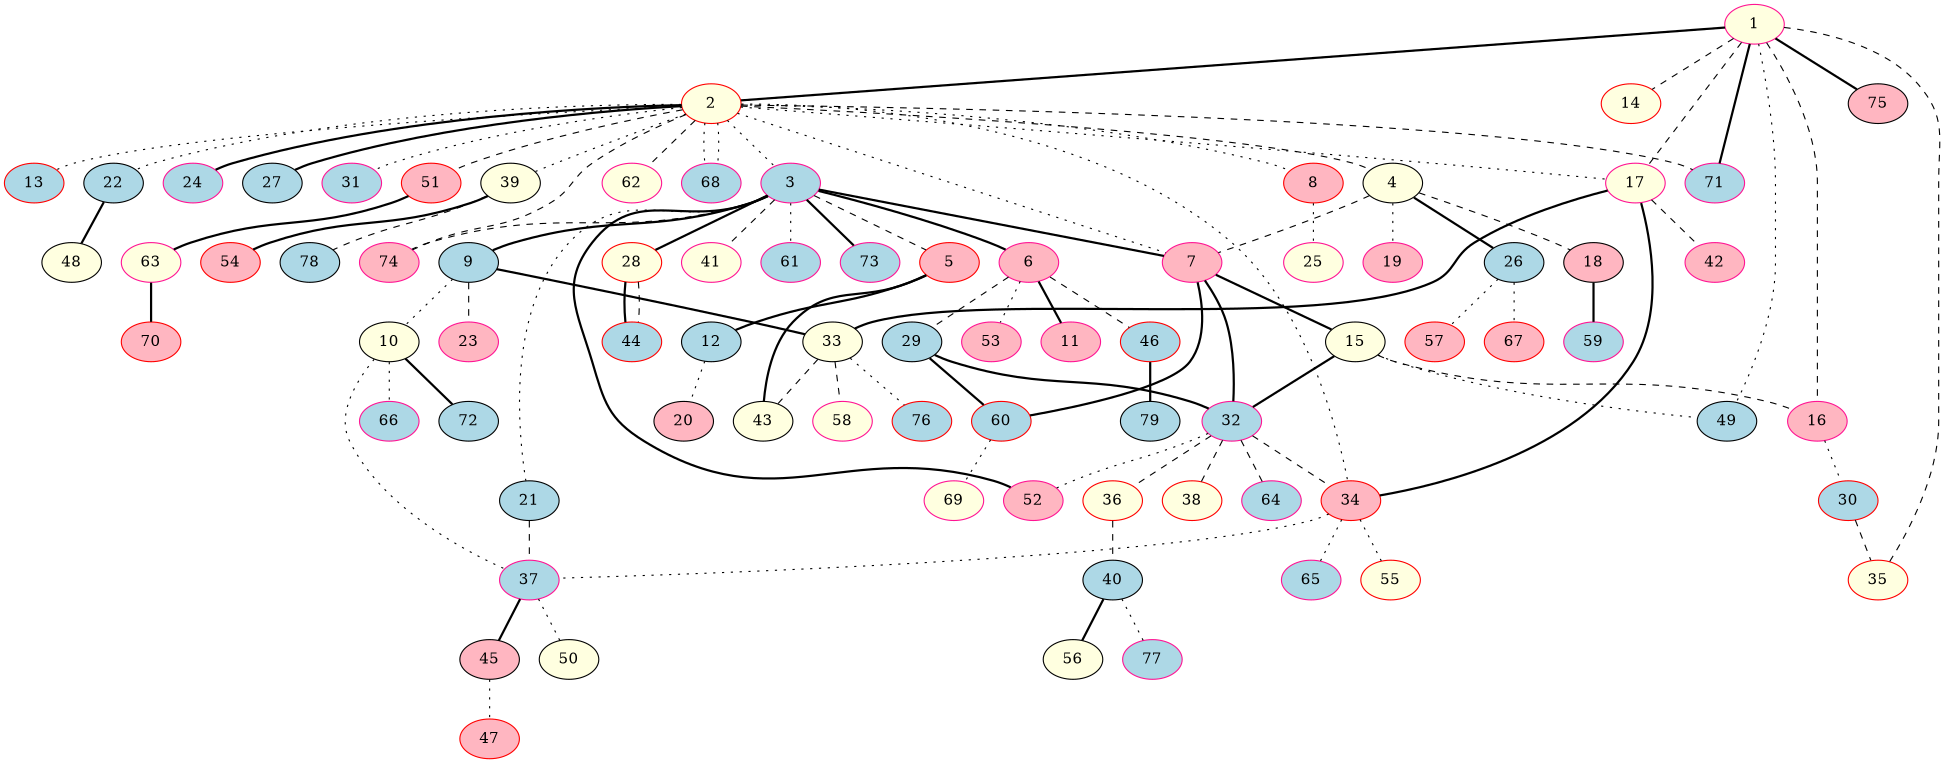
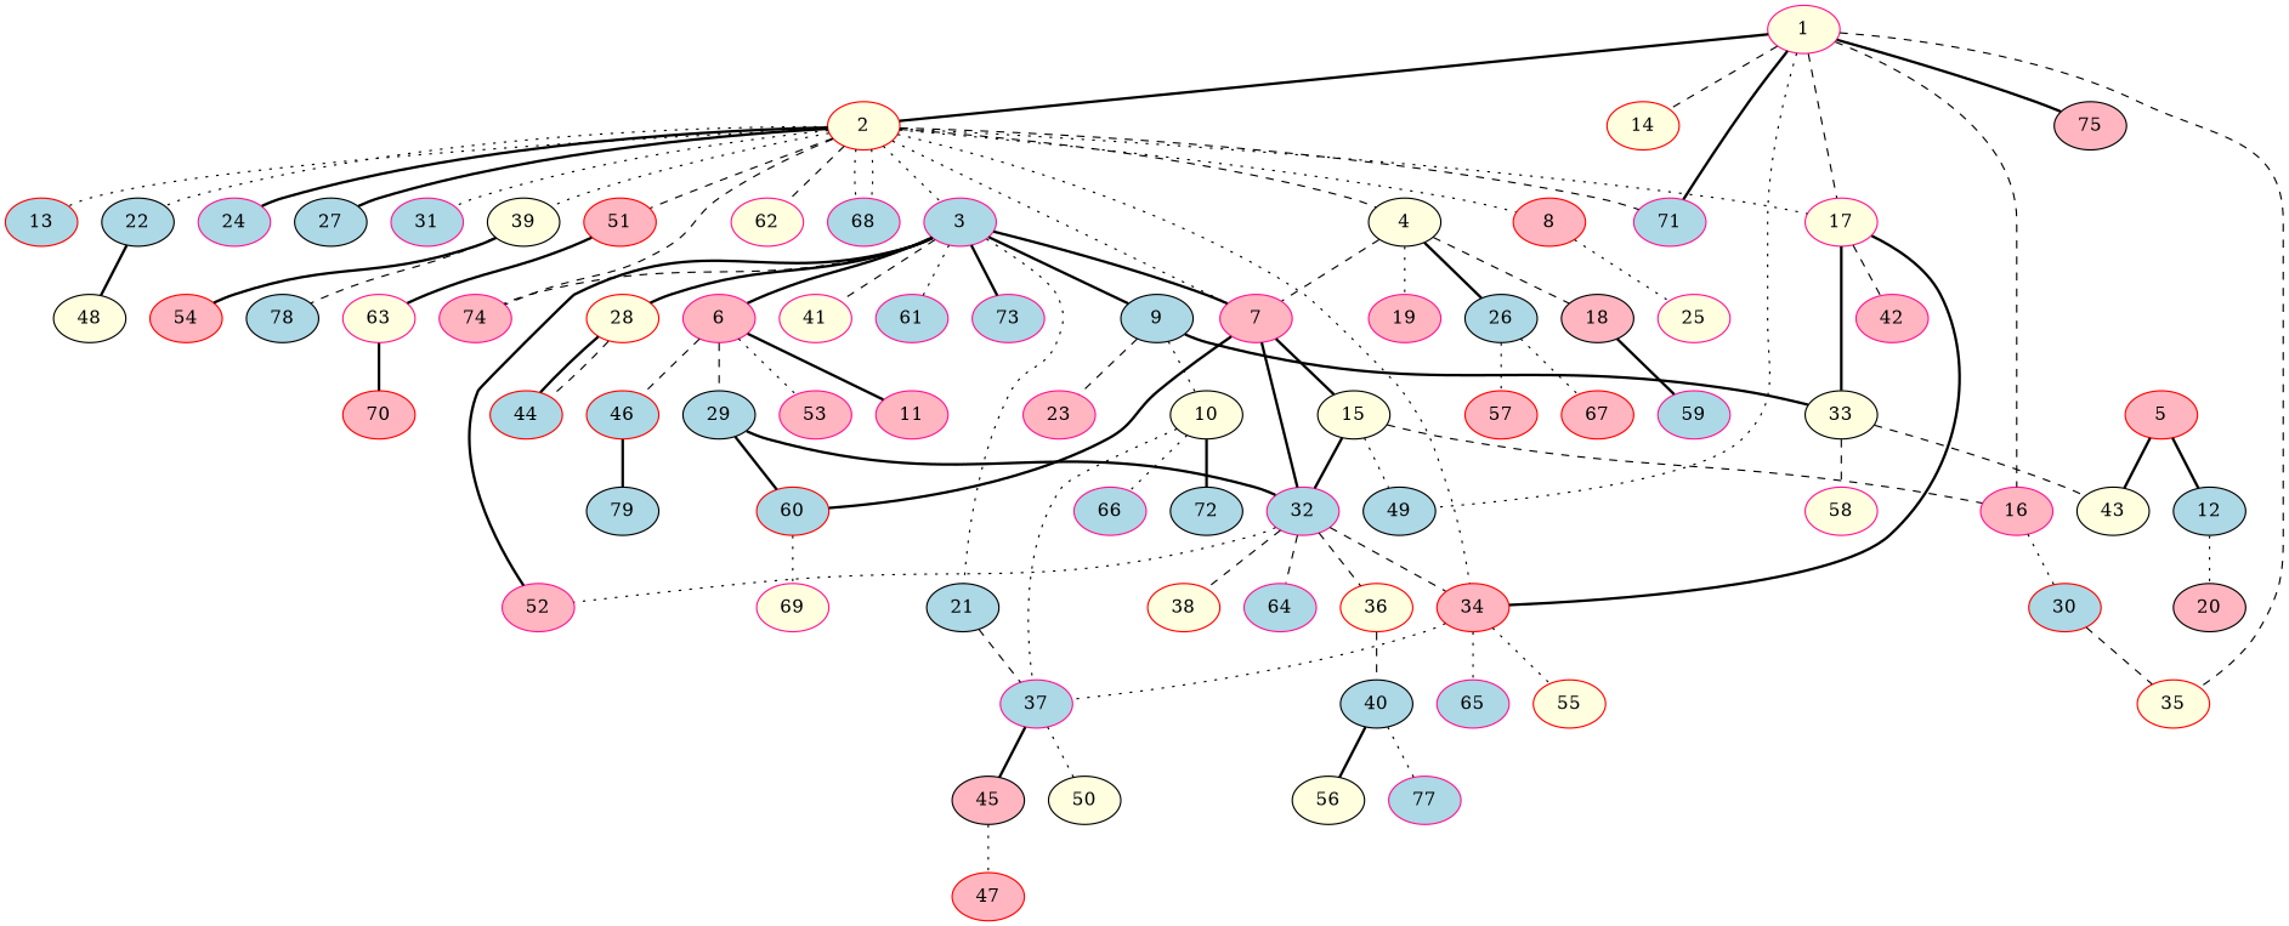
  graph {
    fontname="DejaVu Serif"
    node [color=deeppink fillcolor=lightblue fontname="DejaVu Serif" style=filled]
    edge [fontname="DejaVu Serif" style=bold]
    1 [fillcolor=lightyellow]
    2 [color=red fillcolor=lightyellow]
    14 [color=red fillcolor=lightyellow]
    16 [fillcolor=lightpink]
    17 [fillcolor=lightyellow]
    49 [color=black]
    71
    75 [color=black fillcolor=lightpink]
    35 [color=red fillcolor=lightyellow]
    3
    4 [color=black fillcolor=lightyellow]
    7 [fillcolor=lightpink]
    8 [color=red fillcolor=lightpink]
    13 [color=red]
    22 [color=black]
    24
    27 [color=black]
    31
    34 [color=red fillcolor=lightpink]
    39 [color=black fillcolor=lightyellow]
    51 [color=red fillcolor=lightpink]
    62 [fillcolor=lightyellow]
    68
    74 [fillcolor=lightpink]
    30 [color=red]
    33 [color=black fillcolor=lightyellow]
    42 [fillcolor=lightpink]
    56 [color=black fillcolor=lightyellow]
    5 [color=red fillcolor=lightpink]
    6 [fillcolor=lightpink]
    9 [color=black]
    21 [color=black]
    28 [color=red fillcolor=lightyellow]
    41 [fillcolor=lightyellow]
    52 [fillcolor=lightpink]
    61
    73
    18 [color=black fillcolor=lightpink]
    19 [fillcolor=lightpink]
    26 [color=black]
    15 [color=black fillcolor=lightyellow]
    32
    60 [color=red]
    25 [fillcolor=lightyellow]
    48 [color=black fillcolor=lightyellow]
    37
    55 [color=red fillcolor=lightyellow]
    65
    54 [color=red fillcolor=lightpink]
    78 [color=black]
    63 [fillcolor=lightyellow]
    12 [color=black]
    43 [color=black fillcolor=lightyellow]
    11 [fillcolor=lightpink]
    29 [color=black]
    46 [color=red]
    53 [fillcolor=lightpink]
    10 [color=black fillcolor=lightyellow]
    23 [fillcolor=lightpink]
    44 [color=red]
    59
    57 [color=red fillcolor=lightpink]
    67 [color=red fillcolor=lightpink]
    20 [color=black fillcolor=lightpink]
    79 [color=black]
    36 [color=red fillcolor=lightyellow]
    38 [color=red fillcolor=lightyellow]
    64
    69 [fillcolor=lightyellow]
    66
    72 [color=black]
    58 [fillcolor=lightyellow]
-   76 [color=red]
    45 [color=black fillcolor=lightpink]
    50 [color=black fillcolor=lightyellow]
    40 [color=black]
    77
    47 [color=red fillcolor=lightpink]
    70 [color=red fillcolor=lightpink]
    1 -- 2
    1 -- 14 [style=dashed]
    1 -- 16 [style=dashed]
    1 -- 17 [style=dashed]
    1 -- 49 [style=dotted]
    1 -- 71
    1 -- 75
    1 -- 35 [style=dashed]
    2 -- 17 [style=dotted]
    2 -- 71 [style=dashed]
    2 -- 3 [style=dotted]
    2 -- 4 [style=dashed]
    2 -- 7 [style=dotted]
    2 -- 8 [style=dotted]
    2 -- 13 [style=dotted]
    2 -- 22 [style=dotted]
    2 -- 24
    2 -- 27
    2 -- 31 [style=dotted]
    2 -- 34 [style=dotted]
    2 -- 39 [style=dotted]
    2 -- 51 [style=dashed]
    2 -- 62 [style=dashed]
    2 -- 68 [style=dotted]
    2 -- 68 [style=dotted]
    2 -- 74 [style=dashed]
    16 -- 30 [style=dotted]
    17 -- 34
    17 -- 33
    17 -- 42 [style=dashed]
    3 -- 7
    3 -- 74 [style=dashed]
-   3 -- 5 [style=dashed]
    3 -- 6
    3 -- 9
    3 -- 21 [style=dotted]
    3 -- 28
    3 -- 41 [style=dashed]
    3 -- 52
    3 -- 61 [style=dotted]
    3 -- 73
    4 -- 7 [style=dashed]
    4 -- 18 [style=dashed]
    4 -- 19 [style=dotted]
    4 -- 26
    7 -- 15
    7 -- 32
    7 -- 60
    8 -- 25 [style=dotted]
    22 -- 48
    34 -- 37 [style=dotted]
    34 -- 55 [style=dotted]
    34 -- 65 [style=dotted]
    39 -- 54
    39 -- 78 [style=dashed]
    51 -- 63
    30 -- 35 [style=dashed]
    33 -- 43 [style=dashed]
    33 -- 58 [style=dashed]
-   33 -- 76 [style=dotted]
    5 -- 12
    5 -- 43
    6 -- 11
    6 -- 29 [style=dashed]
    6 -- 46 [style=dashed]
    6 -- 53 [style=dotted]
    9 -- 33
    9 -- 10 [style=dotted]
    9 -- 23 [style=dashed]
    21 -- 37 [style=dashed]
    28 -- 44
    28 -- 44 [style=dashed]
    18 -- 59
    26 -- 57 [style=dotted]
    26 -- 67 [style=dotted]
    15 -- 16 [style=dashed]
    15 -- 49 [style=dotted]
    15 -- 32
    32 -- 34 [style=dashed]
    32 -- 52 [style=dotted]
    32 -- 36 [style=dashed]
    32 -- 38 [style=dashed]
    32 -- 64 [style=dashed]
    60 -- 69 [style=dotted]
    37 -- 45
    37 -- 50 [style=dotted]
    63 -- 70
    12 -- 20 [style=dotted]
    29 -- 32
    29 -- 60
    46 -- 79
    10 -- 37 [style=dotted]
    10 -- 66 [style=dotted]
    10 -- 72
    36 -- 40 [style=dashed]
    45 -- 47 [style=dotted]
    40 -- 56
    40 -- 77 [style=dotted]
  }
